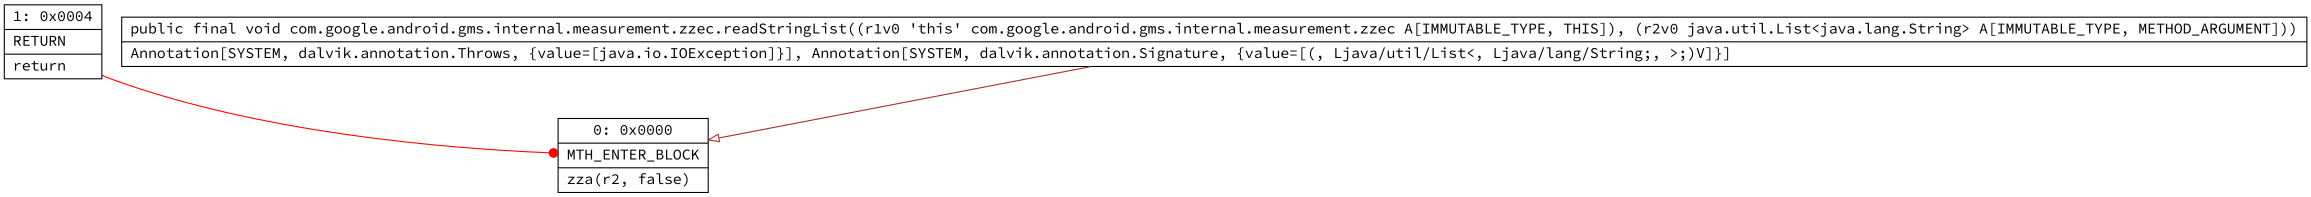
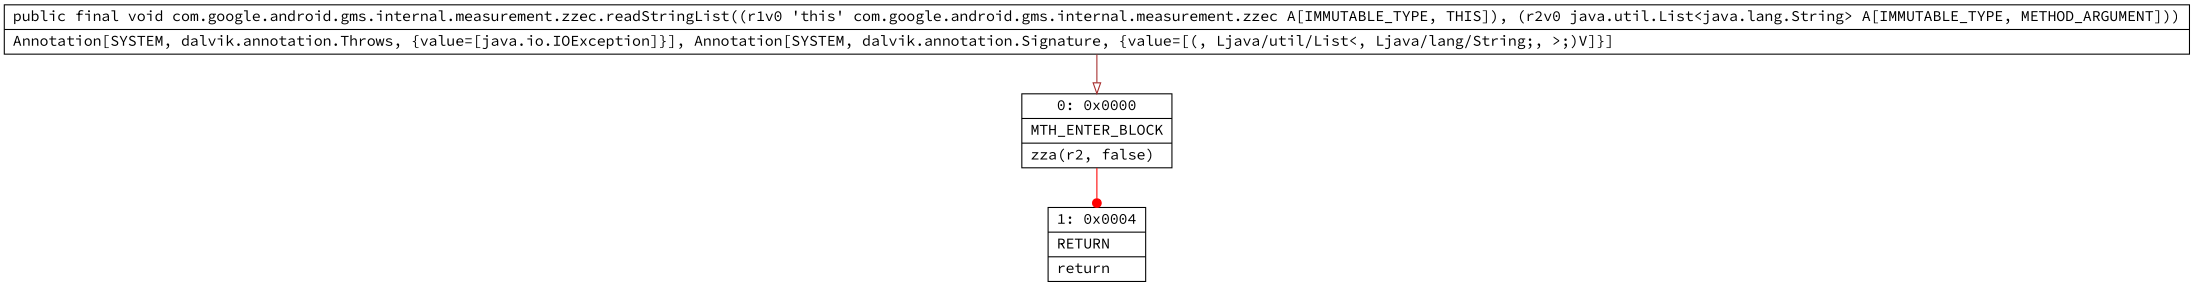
  digraph {
    fontname="Source Code Pro"
    node [shape=record fontname="Source Code Pro"]
    edge [fontname="Source Code Pro"]
    n1 [label="{0\:\ 0x0000|MTH_ENTER_BLOCK\l|zza(r2, false)\l}"]
    n2 [label="{1\:\ 0x0004|RETURN\l|return\l}"]
    n3 [label="{public final void com.google.android.gms.internal.measurement.zzec.readStringList((r1v0 'this' com.google.android.gms.internal.measurement.zzec A[IMMUTABLE_TYPE, THIS]), (r2v0 java.util.List\<java.lang.String\> A[IMMUTABLE_TYPE, METHOD_ARGUMENT]))  | Annotation[SYSTEM, dalvik.annotation.Throws, \{value=[java.io.IOException]\}], Annotation[SYSTEM, dalvik.annotation.Signature, \{value=[(, Ljava\/util\/List\<, Ljava\/lang\/String;, \>;)V]\}]\l}"]
-   n2 -> n1 [color=red arrowhead=dot]
+   n1 -> n2 [color=red arrowhead=dot]
    n3 -> n1 [color=brown arrowhead=onormal]
  }
